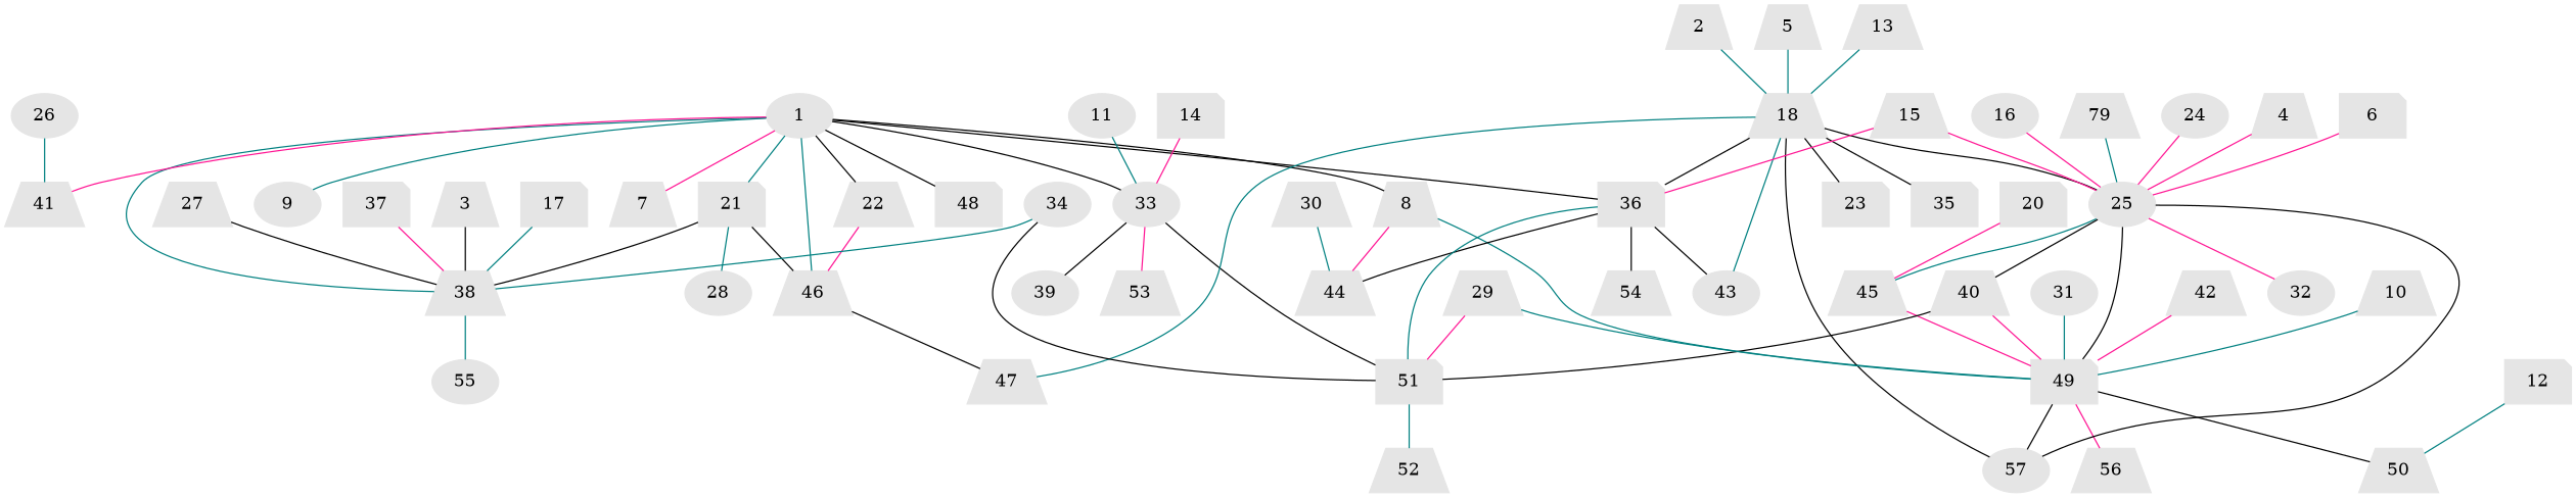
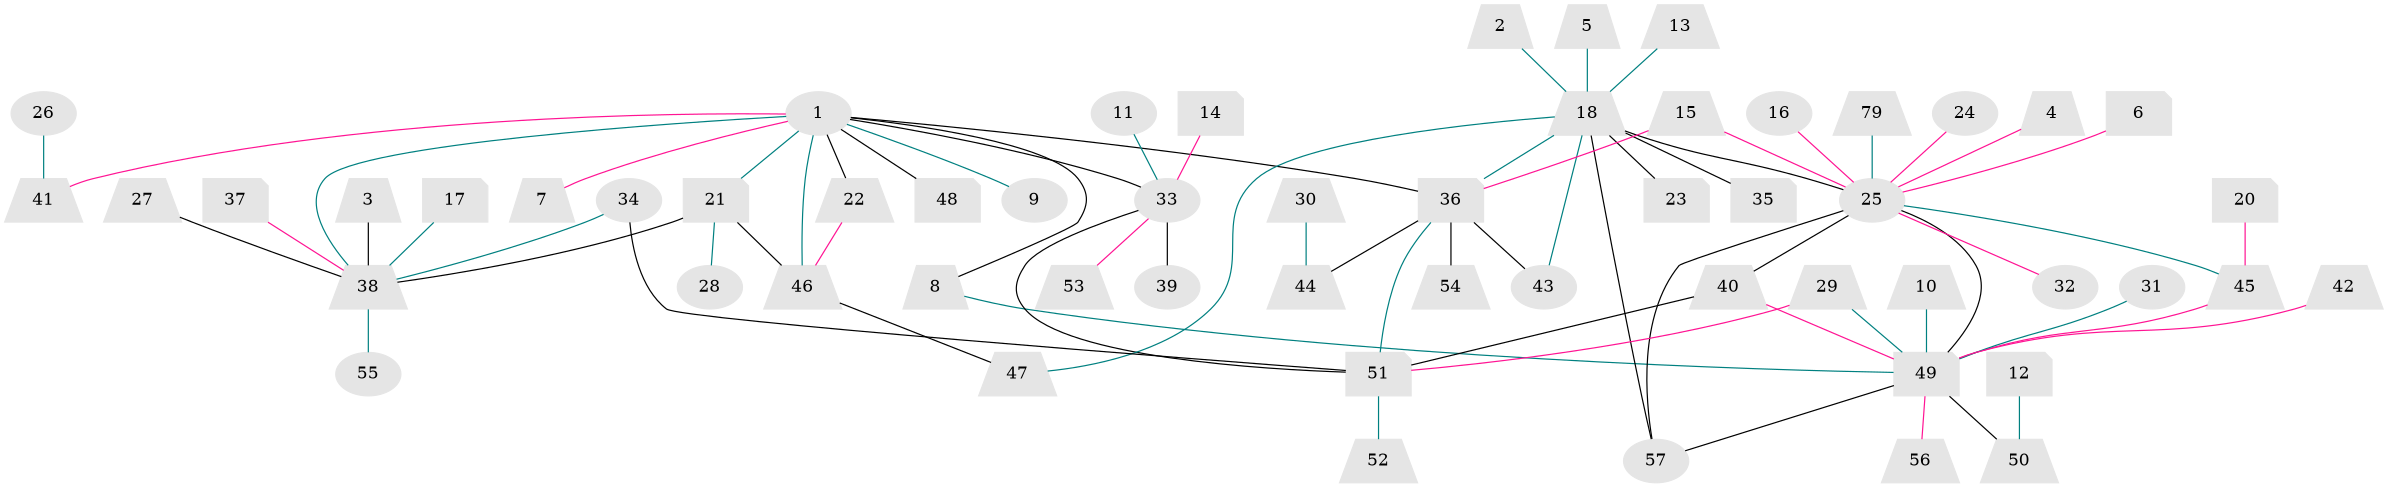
  graph {
    node [color=gray90 shape=trapezium style=filled]
    edge [color=black weight=1.0]
    1 [shape=ellipse]
    7
    8
    9 [shape=ellipse]
    21 [shape=note]
    22
    33 [shape=ellipse]
    36 [shape=note]
    38
    41
    46
    48 [shape=note]
    44
    49 [shape=note]
    28 [shape=ellipse]
    51 [shape=note]
    39 [shape=ellipse]
    53
    43 [shape=ellipse]
    54
    55 [shape=ellipse]
    47
    2
    18
    25 [shape=ellipse]
    23 [shape=note]
    35 [shape=note]
    57 [shape=ellipse]
    3
    4
    45
    32 [shape=ellipse]
    40
    5
    6 [shape=note]
    50
    56
    10
    11 [shape=ellipse]
    12 [shape=note]
    13
    14 [shape=note]
    15
    16 [shape=ellipse]
    17 [shape=note]
    52
    n47 [label=79]
    20 [shape=note]
    24 [shape=ellipse]
    26 [shape=ellipse]
    27
    29
    30
    31 [shape=ellipse]
    34 [shape=ellipse]
    37 [shape=note]
    42
    1 -- 7 [color=deeppink]
    1 -- 8
    1 -- 9 [color=teal]
    1 -- 21 [color=teal]
    1 -- 22
    1 -- 33
    1 -- 36
    1 -- 38 [color=teal]
    1 -- 41 [color=deeppink]
    1 -- 46 [color=teal weight=2.0]
    1 -- 48
-   8 -- 44 [color=deeppink]
    8 -- 49 [color=teal]
    21 -- 38
    21 -- 46
    21 -- 28 [color=teal]
    22 -- 46 [color=deeppink]
    33 -- 51
    33 -- 39
    33 -- 53 [color=deeppink]
    36 -- 44
    36 -- 51 [color=teal]
    36 -- 43
    36 -- 54
    38 -- 55 [color=teal]
    46 -- 47
    49 -- 57
    49 -- 50
    49 -- 56 [color=deeppink]
    51 -- 52 [color=teal]
    2 -- 18 [color=teal]
-   18 -- 36
+   18 -- 36 [color=teal]
    18 -- 43 [color=teal]
    18 -- 47 [color=teal]
    18 -- 25
    18 -- 23
    18 -- 35
    18 -- 57
    25 -- 49
    25 -- 57
    25 -- 45 [color=teal]
    25 -- 32 [color=deeppink]
    25 -- 40
    3 -- 38
    4 -- 25 [color=deeppink]
    45 -- 49 [color=deeppink]
    40 -- 49 [color=deeppink]
    40 -- 51
    5 -- 18 [color=teal]
    6 -- 25 [color=deeppink]
    10 -- 49 [color=teal]
    11 -- 33 [color=teal]
    12 -- 50 [color=teal]
    13 -- 18 [color=teal]
    14 -- 33 [color=deeppink]
    15 -- 36 [color=deeppink]
    15 -- 25 [color=deeppink weight=2.0]
    16 -- 25 [color=deeppink]
    17 -- 38 [color=teal]
    n47 -- 25 [color=teal]
    20 -- 45 [color=deeppink]
    24 -- 25 [color=deeppink]
    26 -- 41 [color=teal]
    27 -- 38
    29 -- 49 [color=teal]
    29 -- 51 [color=deeppink]
    30 -- 44 [color=teal]
    31 -- 49 [color=teal]
    34 -- 38 [color=teal]
    34 -- 51
    37 -- 38 [color=deeppink]
    42 -- 49 [color=deeppink]
  }
